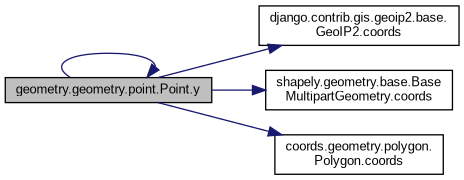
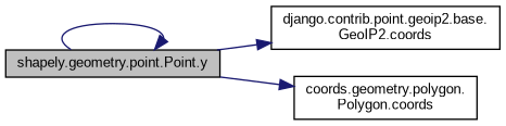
  digraph {
    fontname="Liberation Sans"
    rankdir=LR
    node [color=black fillcolor=white fontname="Liberation Sans" fontsize=10 shape=record style=filled]
    edge [color=midnightblue fontname="Liberation Sans" fontsize=10 labelfontname=Helvetica labelfontsize=10 style=solid]
-   n1 [fillcolor=grey75 fontcolor=black height=0.2 label="geometry.geometry.point.Point.y" width=0.4]
-   n2 [height=0.2 label="django.contrib.gis.geoip2.base.\lGeoIP2.coords" width=0.4]
-   n3 [height=0.2 label="shapely.geometry.base.Base\lMultipartGeometry.coords" width=0.4]
+   n1 [fillcolor=grey75 fontcolor=black height=0.2 label="shapely.geometry.point.Point.y" width=0.4]
+   n2 [height=0.2 label="django.contrib.point.geoip2.base.\lGeoIP2.coords" width=0.4]
    n4 [height=0.2 label="coords.geometry.polygon.\lPolygon.coords" width=0.4]
    n1 -> n1
    n1 -> n2
-   n1 -> n3
    n1 -> n4
  }
